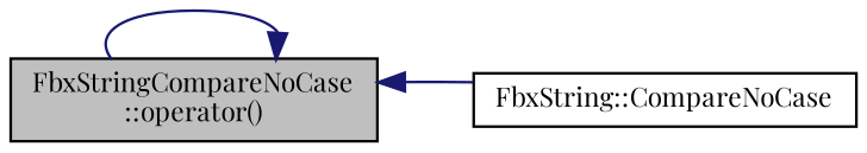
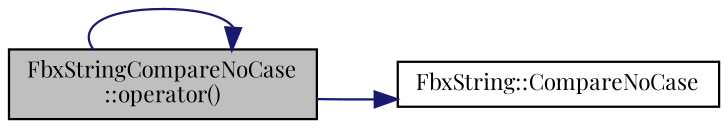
  digraph {
    rankdir=LR
    fontname="Playfair Display"
    node [color=black fontname="Playfair Display" fontsize=10 shape=record style=filled]
    edge [color=midnightblue fontname="Playfair Display" fontsize=10 labelfontname=Helvetica labelfontsize=10 style=solid]
    n1 [fillcolor=grey75 fontcolor=black height=0.2 label="FbxStringCompareNoCase\l::operator()" width=0.4]
    n2 [fillcolor=white height=0.2 label="FbxString::CompareNoCase" width=0.4]
    n1 -> n1
-   n2 -> n1
+   n1 -> n2
  }
